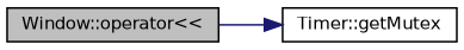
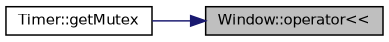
  digraph {
    rankdir=LR
    node [color=black fontname=Helvetica fontsize=10 shape=record style=filled]
    n1 [fillcolor=grey75 fontcolor=black height=0.2 label="Window::operator\<\<" width=0.4]
    n2 [fillcolor=white height=0.2 label="Timer::getMutex" width=0.4]
-   n1 -> n2 [color=midnightblue fontname=Helvetica fontsize=10 labelfontname=Helvetica labelfontsize=10 style=solid]
+   n2 -> n1 [color=midnightblue fontname=Helvetica fontsize=10 labelfontname=Helvetica labelfontsize=10 style=solid]
  }
